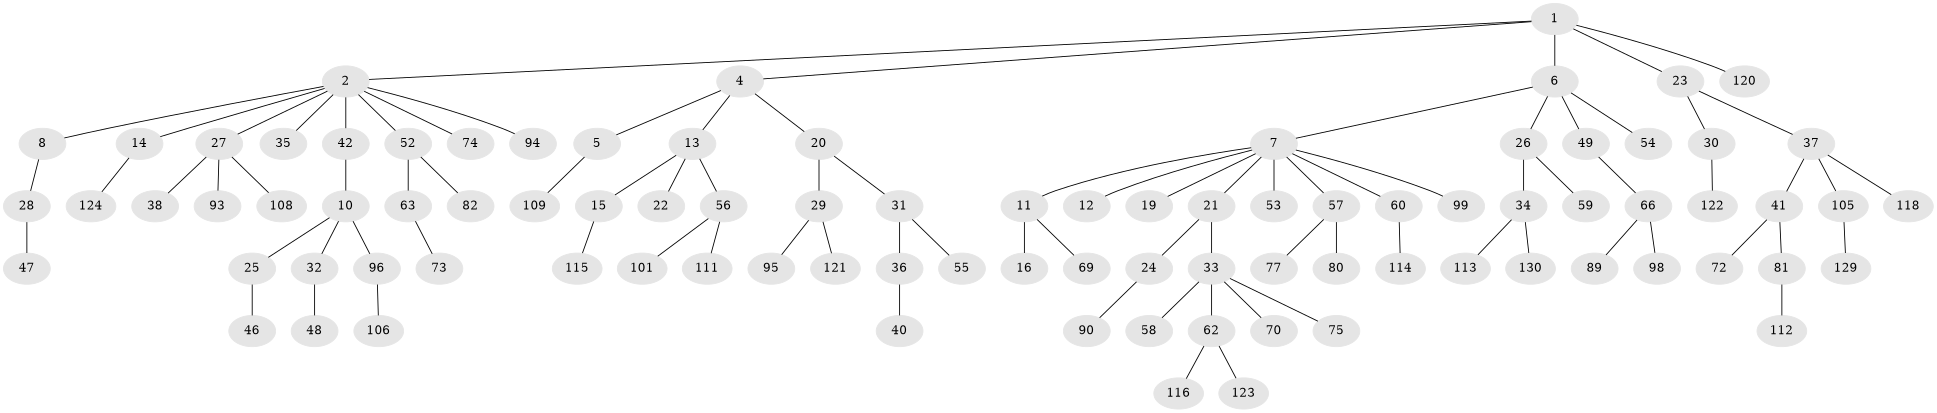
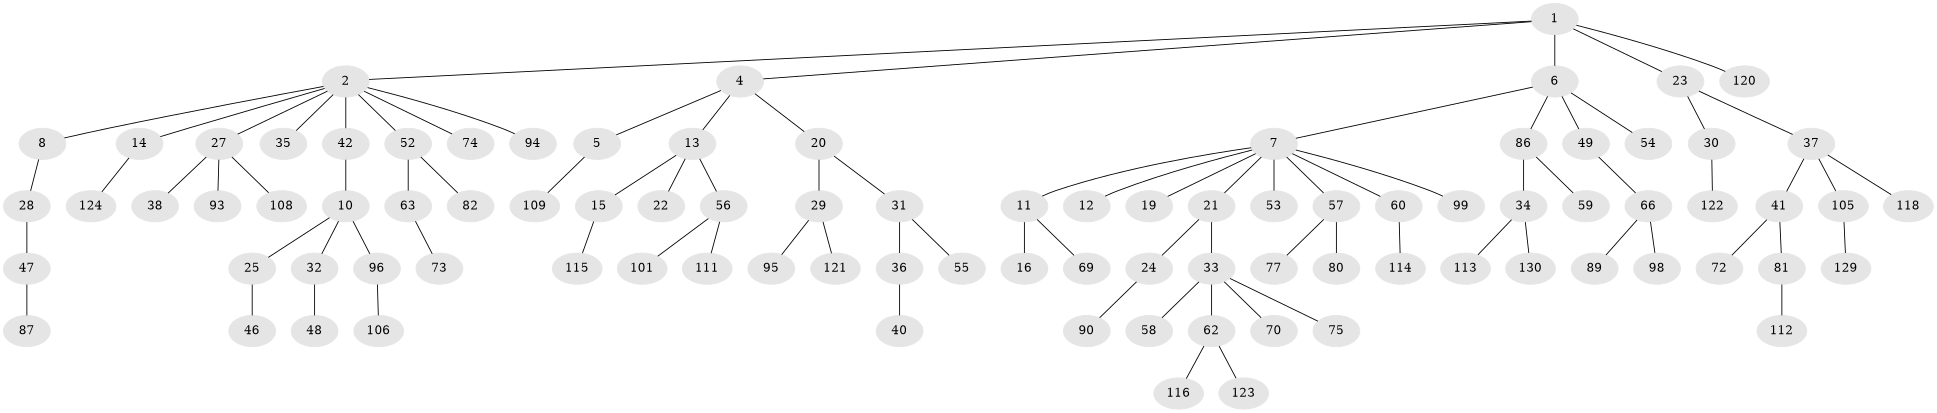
  graph {
    node [color=gray90 style=filled]
    1 [super="+103"]
    2 [super="+3"]
    4
    6 [super="+67"]
    23 [super="+126"]
    120
    8 [super="+88"]
    14 [super="+104"]
    27 [super="+64"]
    35
    42 [super="+76"]
    52
    74
    94
    5
    13
    20
    7 [super="+9"]
-   26 [super="+43"]
+   26 [super="+43" label=86]
    49
    54
    30 [super="+85"]
    37 [super="+86"]
    122
    28 [super="+79"]
    10 [super="+18"]
    25
    32
    96
    124
    38 [super="+51"]
    93
    108
    63 [super="+68"]
    82 [super="+97"]
    109
    15 [super="+45"]
    22 [super="+65"]
    56 [super="+91"]
    29
    31 [super="+44"]
    11 [super="+17"]
    12
    19
    21
    53
    57
    60 [super="+92"]
    99 [super="+110"]
    34 [super="+125"]
    59
    66 [super="+71"]
    16
    69
    24 [super="+61"]
    33 [super="+39"]
    77 [super="+83"]
    80
    114
    47 [super="+78"]
    46 [super="+119"]
    48
    106
    115
    101
    111
    95
    121
    36
    55
    90
    58
    62 [super="+128"]
    70
    75
    41 [super="+50"]
    105
    118
    113
    130
+   87
    40 [super="+102"]
    116 [super="+127"]
    123
    72
    81 [super="+84"]
    129
    112
    89 [super="+100"]
    98 [super="+117"]
    73 [super="+107"]
    1 -- 2
    1 -- 4
    1 -- 6
    1 -- 23
    1 -- 120
    2 -- 8
    2 -- 14
    2 -- 27
    2 -- 35
    2 -- 42
    2 -- 52
    2 -- 74
    2 -- 94
    4 -- 5
    4 -- 13
    4 -- 20
    6 -- 7
    6 -- 26
    6 -- 49
    6 -- 54
    23 -- 30
    23 -- 37
    8 -- 28
    14 -- 124
    27 -- 38
    27 -- 93
    27 -- 108
    42 -- 10
    52 -- 63
    52 -- 82
    5 -- 109
    13 -- 15
    13 -- 22
    13 -- 56
    20 -- 29
    20 -- 31
    7 -- 11
    7 -- 12
    7 -- 19
    7 -- 21
    7 -- 53
    7 -- 57
    7 -- 60
    7 -- 99
    26 -- 34
    26 -- 59
    49 -- 66
    30 -- 122
    37 -- 41
    37 -- 105
    37 -- 118
    28 -- 47
    10 -- 25
    10 -- 32
    10 -- 96
    25 -- 46
    32 -- 48
    96 -- 106
    63 -- 73
    15 -- 115
    56 -- 101
    56 -- 111
    29 -- 95
    29 -- 121
    31 -- 36
    31 -- 55
    11 -- 16
    11 -- 69
    21 -- 24
    21 -- 33
    57 -- 77
    57 -- 80
    60 -- 114
    34 -- 113
    34 -- 130
    66 -- 89
    66 -- 98
    24 -- 90
    33 -- 58
    33 -- 62
    33 -- 70
    33 -- 75
+   47 -- 87
    36 -- 40
    62 -- 116
    62 -- 123
    41 -- 72
    41 -- 81
    105 -- 129
    81 -- 112
  }
